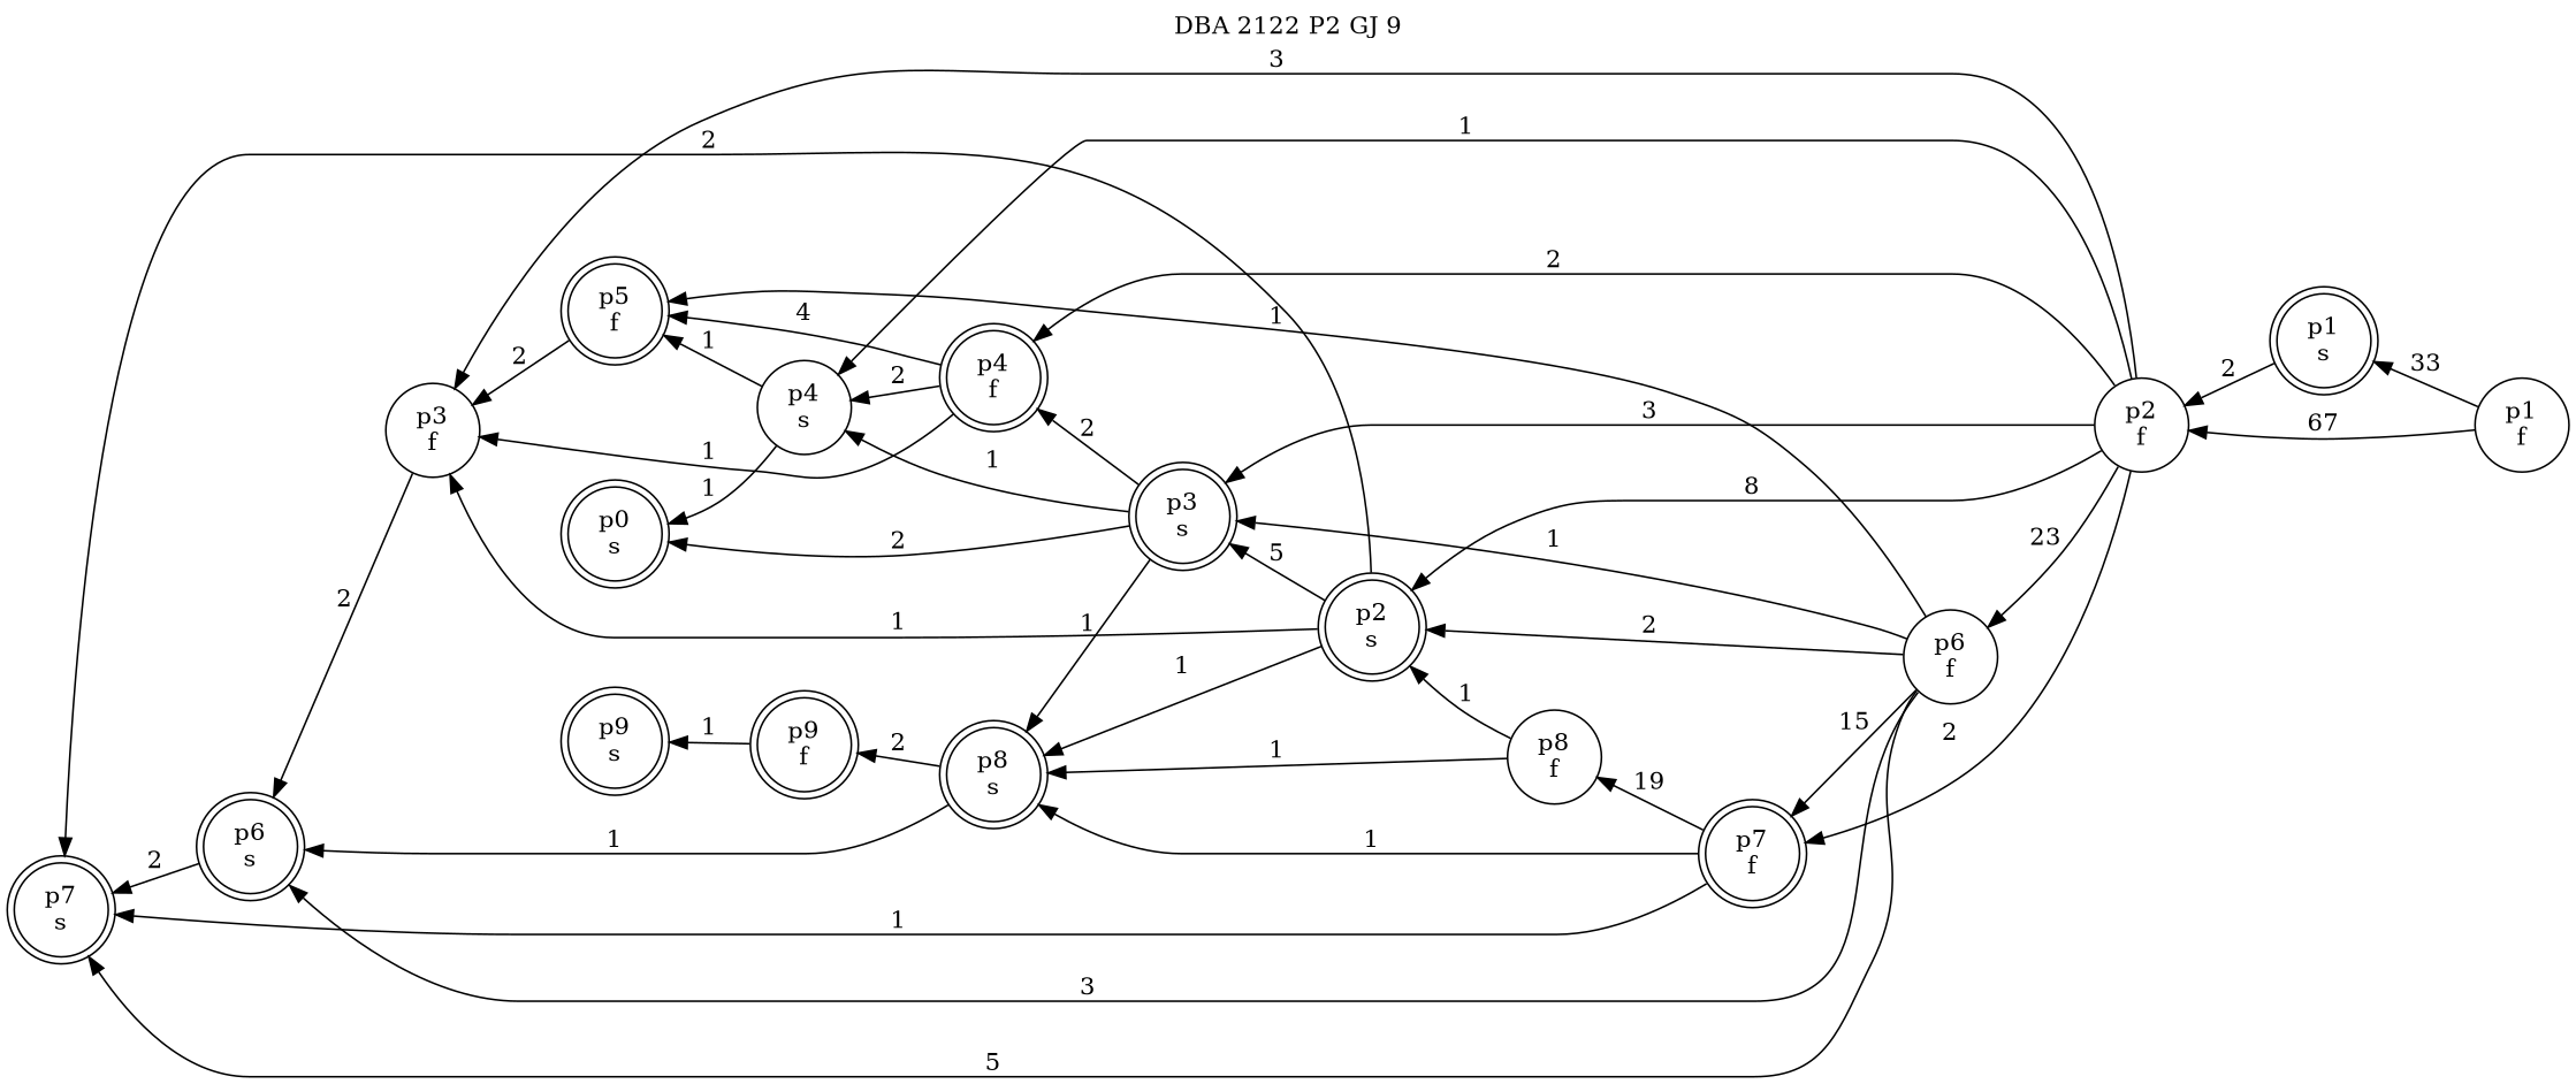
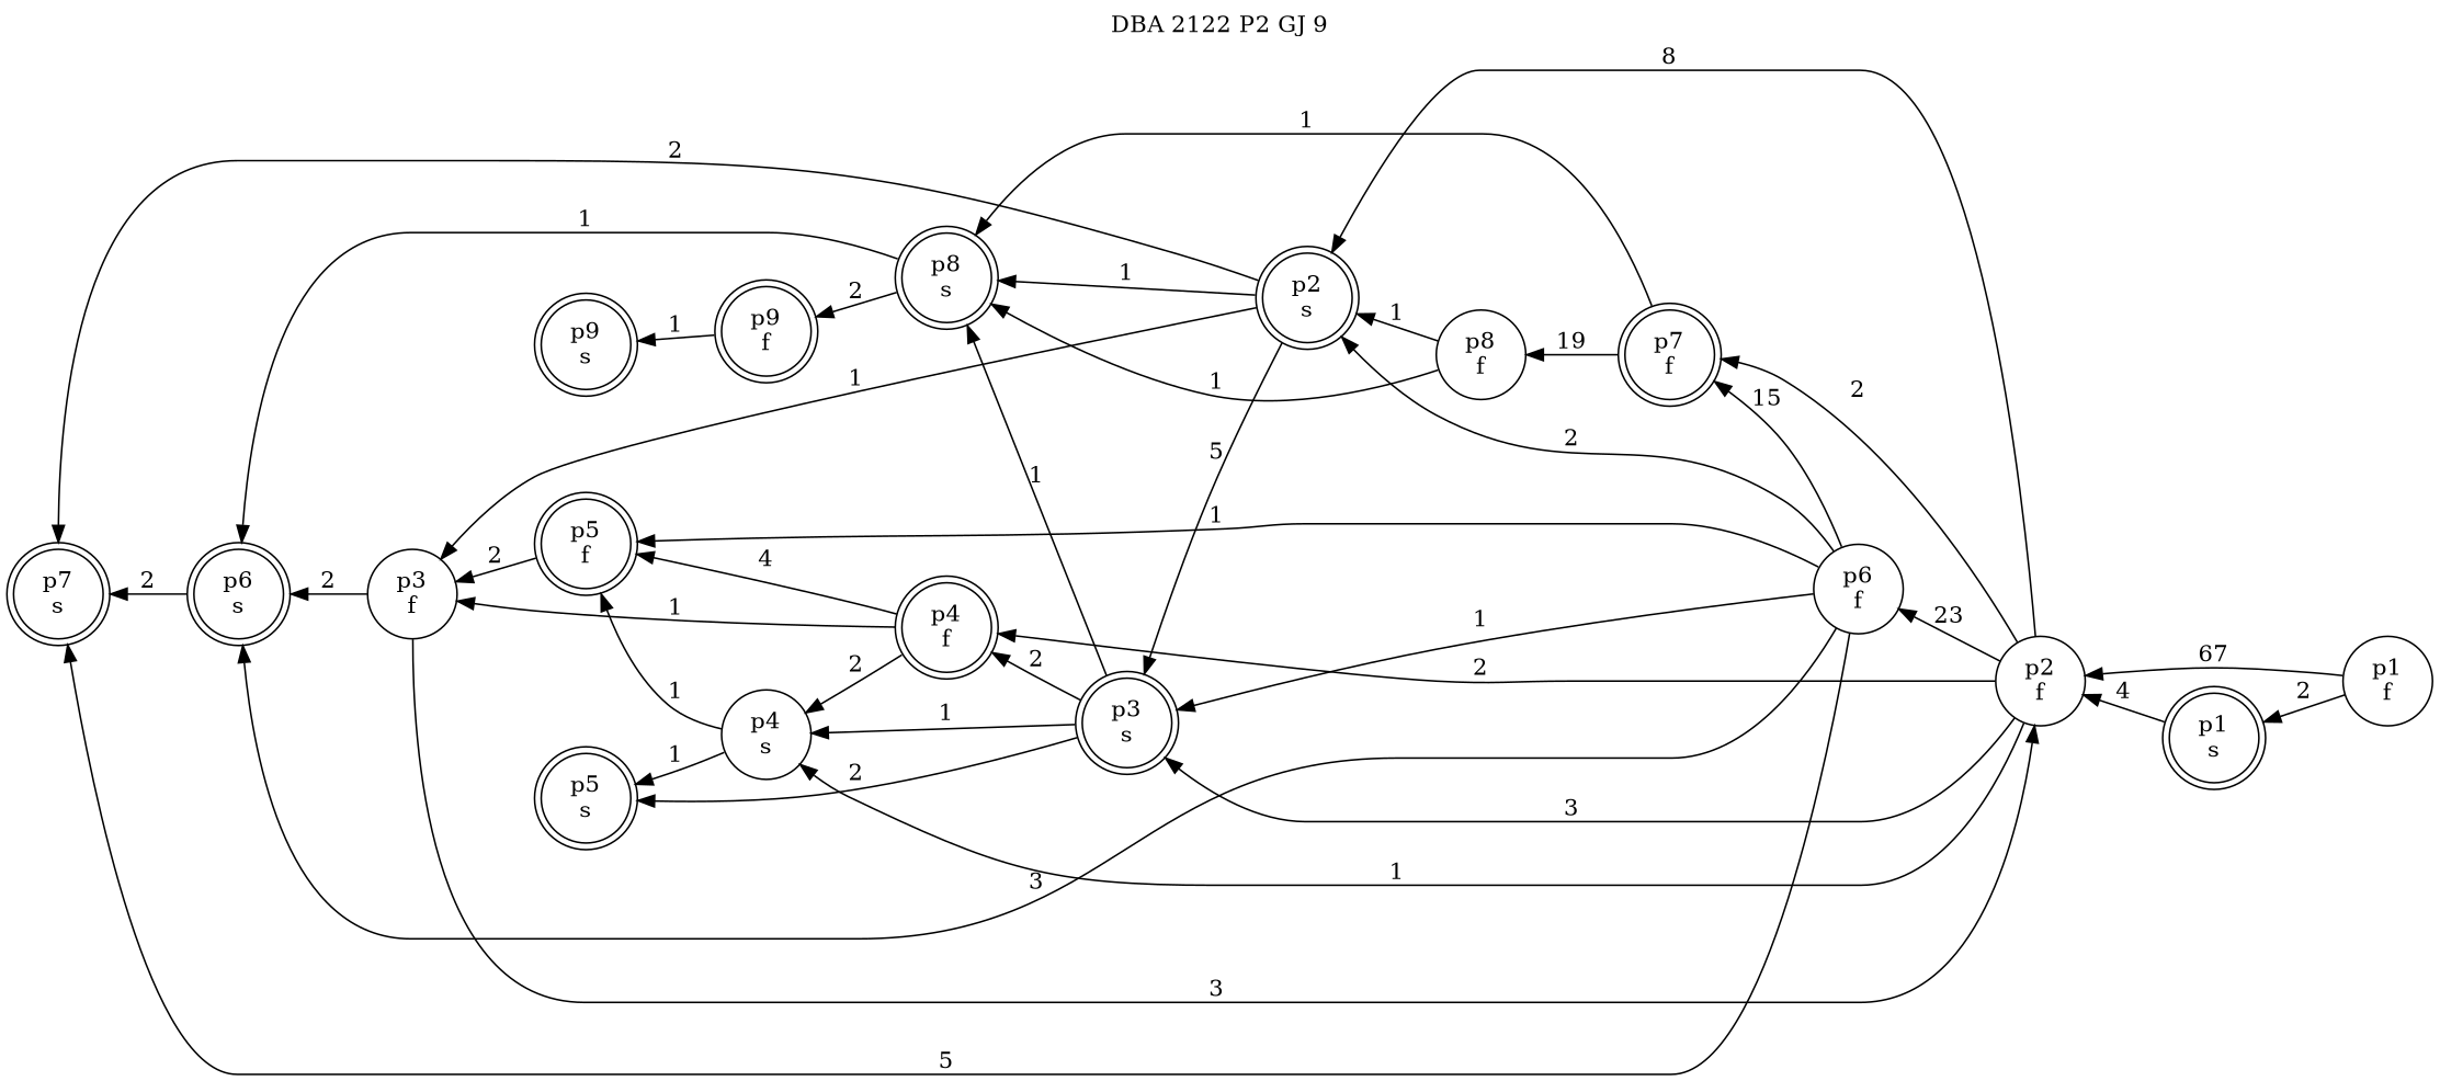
  digraph {
    label=" DBA 2122 P2 GJ 9 "
    labelloc=tl
    rankdir=RL
    node [shape=doublecircle]
    n1 [label="p1\nf" shape=circle]
    n2 [label="p1\ns"]
    n3 [label="p2\nf" shape=circle]
    n4 [label="p3\nf" shape=circle]
    n5 [label="p4\nf"]
    n6 [label="p2\ns"]
    n7 [label="p6\nf" shape=circle]
    n8 [label="p3\ns"]
    n9 [label="p7\nf"]
    n10 [label="p4\ns" shape=circle]
    n11 [label="p6\ns"]
    n12 [label="p5\nf"]
    n13 [label="p7\ns"]
    n14 [label="p8\ns"]
-   n15 [label="p0\ns"]
+   n15 [label="p5\ns"]
    n16 [label="p8\nf" shape=circle]
    n17 [label="p9\nf"]
    n18 [label="p9\ns"]
-   n1 -> n2 [label=33]
+   n1 -> n2 [label=2]
    n1 -> n3 [label=67]
-   n2 -> n3 [label=2]
-   n3 -> n4 [label=3]
+   n2 -> n3 [label=4]
+   n4 -> n3 [label=3]
    n3 -> n5 [label=2]
    n3 -> n6 [label=8]
    n3 -> n7 [label=23]
    n3 -> n8 [label=3]
    n3 -> n9 [label=2]
    n3 -> n10 [label=1]
    n4 -> n11 [label=2]
    n5 -> n4 [label=1]
    n5 -> n10 [label=2]
    n5 -> n12 [label=4]
    n6 -> n4 [label=1]
    n6 -> n8 [label=5]
    n6 -> n13 [label=2]
    n6 -> n14 [label=1]
    n7 -> n6 [label=2]
    n7 -> n8 [label=1]
    n7 -> n9 [label=15]
    n7 -> n11 [label=3]
    n7 -> n12 [label=1]
    n7 -> n13 [label=5]
    n8 -> n5 [label=2]
    n8 -> n10 [label=1]
    n8 -> n14 [label=1]
    n8 -> n15 [label=2]
-   n9 -> n13 [label=1]
    n9 -> n14 [label=1]
    n9 -> n16 [label=19]
    n10 -> n12 [label=1]
    n10 -> n15 [label=1]
    n11 -> n13 [label=2]
    n12 -> n4 [label=2]
    n14 -> n11 [label=1]
    n14 -> n17 [label=2]
    n16 -> n6 [label=1]
    n16 -> n14 [label=1]
    n17 -> n18 [label=1]
  }
